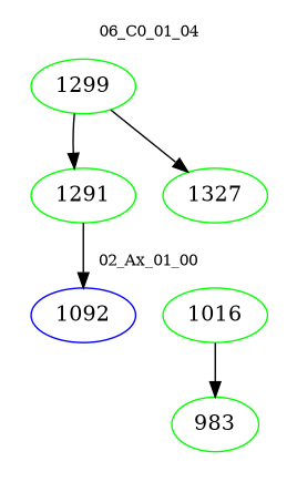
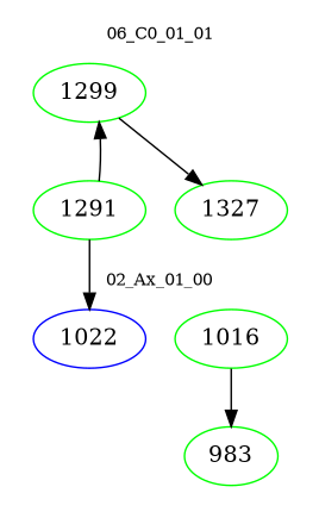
  digraph {
    node [color=green]
    edge [color=black]
    n1 [label=1016]
    n2 [label=983]
-   n3 [color=blue label=1092]
+   n3 [color=blue label=1022]
    n4 [label=1299]
    n5 [label=1291]
    n6 [label=1327]
    subgraph cluster_1 {
      color=white
      fontsize=10
      label="02_Ax_01_00"
      n1
      n2
      n3
    }
    subgraph cluster_2 {
      color=white
      fontsize=10
-     label="06_C0_01_04"
+     label="06_C0_01_01"
      n4
      n5
      n6
    }
    n1 -> n2
-   n4 -> n5
+   n5 -> n4
    n4 -> n6
    n5 -> n3
  }
